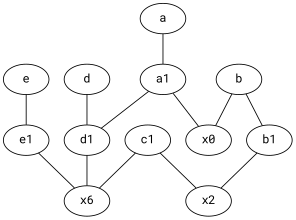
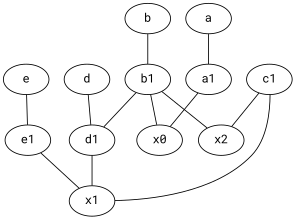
  graph {
    fontname="Roboto Mono"
    node [fontname="Roboto Mono" labelfontsize=50]
    edge [fontname="Roboto Mono"]
    c1
-   x1 [label=x6]
+   x1
    x2
    e1
    d
    d1
    a1
    x0
    e
    a
    b
    b1
    c1 -- x1
    c1 -- x2
    e1 -- x1
    d -- d1
    d1 -- x1
-   a1 -- d1
+   b1 -- d1
    a1 -- x0
    e -- e1
    a -- a1
    b -- b1
    b1 -- x2
-   b -- x0
+   b1 -- x0
  }
